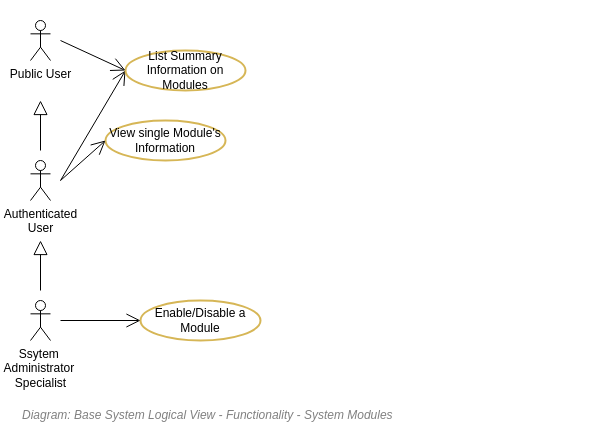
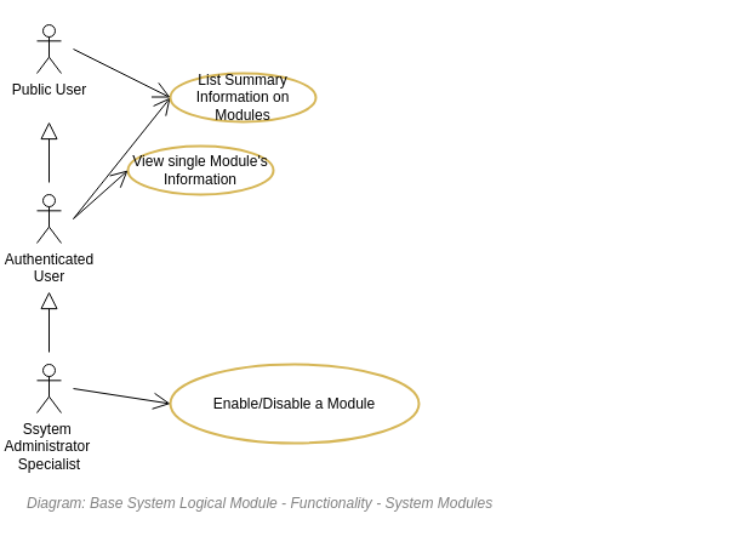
  <mxCell id="0" />
  <mxCell id="1" value="Diagram/Use Cases" parent="0" />
  <mxCell id="2" value="" style="endArrow=block;endFill=0;endSize=12;html=1;strokeColor=#000000;fontSize=12;" edge="1" parent="1"><mxGeometry width="160" relative="1" as="geometry"><mxPoint x="40" y="150" as="sourcePoint" /><mxPoint x="40" y="100" as="targetPoint" /></mxGeometry></mxCell>
  <mxCell id="3" value="" style="endArrow=open;endFill=1;endSize=12;html=1;strokeColor=#000000;fontSize=12;entryX=0;entryY=0.5;entryDx=0;entryDy=0;" edge="1" parent="1" target="4"><mxGeometry width="160" relative="1" as="geometry"><mxPoint x="60" y="180" as="sourcePoint" /><mxPoint x="140" y="180" as="targetPoint" /></mxGeometry></mxCell>
- <mxCell id="4" value="List Summary Information on Modules" style="ellipse;whiteSpace=wrap;html=1;comic=1;strokeColor=#d6b656;strokeWidth=2;fontSize=12;align=center;fillColor=none;" vertex="1" parent="1"><mxGeometry x="125" y="50" width="120" height="40" as="geometry" /></mxCell>
+ <mxCell id="4" value="List Summary Information on Modules" style="ellipse;whiteSpace=wrap;html=1;comic=1;strokeColor=#d6b656;strokeWidth=2;fontSize=12;align=center;fillColor=none;" vertex="1" parent="1"><mxGeometry x="140" y="60" width="120" height="40" as="geometry" /></mxCell>
  <mxCell id="5" value="" style="endArrow=open;endFill=1;endSize=12;html=1;strokeColor=#000000;fontSize=12;entryX=0;entryY=0.5;entryDx=0;entryDy=0;" edge="1" parent="1" target="4"><mxGeometry width="160" relative="1" as="geometry"><mxPoint x="60" y="40" as="sourcePoint" /><mxPoint x="150" y="100" as="targetPoint" /></mxGeometry></mxCell>
  <mxCell id="6" value="Public User" style="shape=umlActor;verticalLabelPosition=bottom;labelBackgroundColor=#ffffff;verticalAlign=top;html=1;comic=0;strokeColor=#000000;strokeWidth=1;fillColor=none;gradientColor=#ffffff;fontSize=12;align=center;" vertex="1" parent="1"><mxGeometry x="30" y="20" width="20" height="40" as="geometry" /></mxCell>
  <mxCell id="7" value="Authenticated&lt;br style=&quot;font-size: 12px;&quot;&gt;User" style="shape=umlActor;verticalLabelPosition=bottom;labelBackgroundColor=#ffffff;verticalAlign=top;html=1;comic=0;strokeColor=#000000;strokeWidth=1;fillColor=none;gradientColor=#ffffff;fontSize=12;align=center;" vertex="1" parent="1"><mxGeometry x="30" y="160" width="20" height="40" as="geometry" /></mxCell>
  <mxCell id="8" value="View single Module's Information" style="ellipse;whiteSpace=wrap;html=1;comic=1;strokeColor=#d6b656;strokeWidth=2;fontSize=12;align=center;fillColor=none;" vertex="1" parent="1"><mxGeometry x="105" y="120" width="120" height="40" as="geometry" /></mxCell>
  <mxCell id="9" value="" style="endArrow=open;endFill=1;endSize=12;html=1;strokeColor=#000000;fontSize=12;entryX=0;entryY=0.5;entryDx=0;entryDy=0;" edge="1" parent="1" target="8"><mxGeometry width="160" relative="1" as="geometry"><mxPoint x="60" y="180" as="sourcePoint" /><mxPoint x="150" y="50" as="targetPoint" /></mxGeometry></mxCell>
- <mxCell id="10" value="Enable/Disable a Module" style="ellipse;whiteSpace=wrap;html=1;comic=1;strokeColor=#d6b656;strokeWidth=2;fontSize=12;align=center;fillColor=none;" vertex="1" parent="1"><mxGeometry x="140" y="300" width="120" height="40" as="geometry" /></mxCell>
+ <mxCell id="10" value="Enable/Disable a Module" style="ellipse;whiteSpace=wrap;html=1;comic=1;strokeColor=#d6b656;strokeWidth=2;fontSize=12;align=center;fillColor=none;" vertex="1" parent="1"><mxGeometry x="140" y="300" width="205" height="65" as="geometry" /></mxCell>
  <mxCell id="11" value="" style="endArrow=open;endFill=1;endSize=12;html=1;strokeColor=#000000;fontSize=12;entryX=0;entryY=0.5;entryDx=0;entryDy=0;" edge="1" parent="1" target="10"><mxGeometry width="160" relative="1" as="geometry"><mxPoint x="60" y="320" as="sourcePoint" /><mxPoint x="150" y="210" as="targetPoint" /></mxGeometry></mxCell>
  <mxCell id="12" value="Ssytem&amp;nbsp;&lt;br style=&quot;font-size: 12px;&quot;&gt;Administrator&amp;nbsp;&lt;br style=&quot;font-size: 12px;&quot;&gt;Specialist" style="shape=umlActor;verticalLabelPosition=bottom;labelBackgroundColor=#ffffff;verticalAlign=top;html=1;comic=0;strokeColor=#000000;strokeWidth=1;fillColor=none;gradientColor=#ffffff;fontSize=12;align=center;" vertex="1" parent="1"><mxGeometry x="30" y="300" width="20" height="40" as="geometry" /></mxCell>
  <mxCell id="13" value="" style="endArrow=block;endFill=0;endSize=12;html=1;strokeColor=#000000;fontSize=12;" edge="1" parent="1"><mxGeometry width="160" relative="1" as="geometry"><mxPoint x="40" y="290" as="sourcePoint" /><mxPoint x="40" y="240" as="targetPoint" /></mxGeometry></mxCell>
  <mxCell id="14" value="Title/Diagram" parent="0" />
- <mxCell id="15" value="&lt;font style=&quot;font-size: 12px&quot;&gt;&lt;i style=&quot;font-weight: normal&quot;&gt;&lt;span style=&quot;font-size: 12px&quot;&gt;Diagram: Base&amp;nbsp;&lt;/span&gt;&lt;/i&gt;&lt;span style=&quot;font-style: italic ; font-weight: 400&quot;&gt;System&lt;/span&gt;&lt;span style=&quot;font-style: italic ; font-weight: 400&quot;&gt;&amp;nbsp;&lt;/span&gt;&lt;i style=&quot;font-weight: normal&quot;&gt;&lt;span style=&quot;font-size: 12px&quot;&gt;Logical View -&amp;nbsp;&lt;/span&gt;&lt;span style=&quot;font-size: 12px&quot;&gt;Functionality -&amp;nbsp;&lt;/span&gt;System Modules&lt;/i&gt;&lt;/font&gt;" style="text;strokeColor=none;fillColor=none;html=1;fontSize=12;fontStyle=1;verticalAlign=middle;align=left;shadow=0;glass=0;comic=0;opacity=30;fontColor=#808080;" vertex="1" parent="14"><mxGeometry x="20" y="405" width="520" height="20" as="geometry" /></mxCell>
+ <mxCell id="15" value="&lt;font style=&quot;font-size: 12px&quot;&gt;&lt;i style=&quot;font-weight: normal&quot;&gt;&lt;span style=&quot;font-size: 12px&quot;&gt;Diagram: Base&amp;nbsp;&lt;/span&gt;&lt;/i&gt;&lt;span style=&quot;font-style: italic ; font-weight: 400&quot;&gt;System&lt;/span&gt;&lt;span style=&quot;font-style: italic ; font-weight: 400&quot;&gt;&amp;nbsp;&lt;/span&gt;&lt;i style=&quot;font-weight: normal&quot;&gt;&lt;span style=&quot;font-size: 12px&quot;&gt;Logical Module -&amp;nbsp;&lt;/span&gt;&lt;span style=&quot;font-size: 12px&quot;&gt;Functionality -&amp;nbsp;&lt;/span&gt;System Modules&lt;/i&gt;&lt;/font&gt;" style="text;strokeColor=none;fillColor=none;html=1;fontSize=12;fontStyle=1;verticalAlign=middle;align=left;shadow=0;glass=0;comic=0;opacity=30;fontColor=#808080;" vertex="1" parent="14"><mxGeometry x="20" y="405" width="520" height="20" as="geometry" /></mxCell>
  <mxCell id="16" value="About" parent="0" />
  <mxCell id="17" value="" style="shape=image;html=1;verticalAlign=top;verticalLabelPosition=bottom;labelBackgroundColor=#ffffff;imageAspect=0;aspect=fixed;image=https://cdn1.iconfinder.com/data/icons/hawcons/32/699014-icon-28-information-128.png;shadow=0;dashed=0;fontFamily=Helvetica;fontSize=12;fontColor=#000000;align=center;strokeColor=#000000;fillColor=#505050;dashPattern=1 1;" vertex="1" parent="16"><mxGeometry x="560" y="395" width="20" height="20" as="geometry" /></mxCell>
